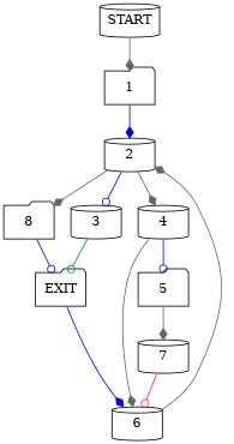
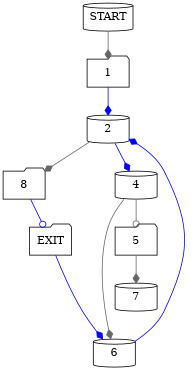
  digraph {
    node [shape=cylinder]
    edge [arrowhead=diamond color=gray40]
    n1 [label=START]
    1 [shape=folder]
    2
    8 [shape=folder]
    n5 [label=EXIT shape=folder]
    6
-   3
    4
    5 [shape=folder]
    7
    n1 -> 1
    1 -> 2 [color=blue]
    2 -> 8
-   2 -> 3 [arrowhead=odot color=blue]
-   2 -> 4
+   2 -> 4 [color=blue]
    8 -> n5 [arrowhead=odot color=blue]
    n5 -> 6 [color=blue]
-   6 -> 2
-   3 -> n5 [arrowhead=odot color=teal]
+   6 -> 2 [color=blue]
    4 -> 6
-   4 -> 5 [arrowhead=odot color=blue]
+   4 -> 5 [arrowhead=odot]
    5 -> 7
-   7 -> 6 [arrowhead=odot color=deeppink]
  }
